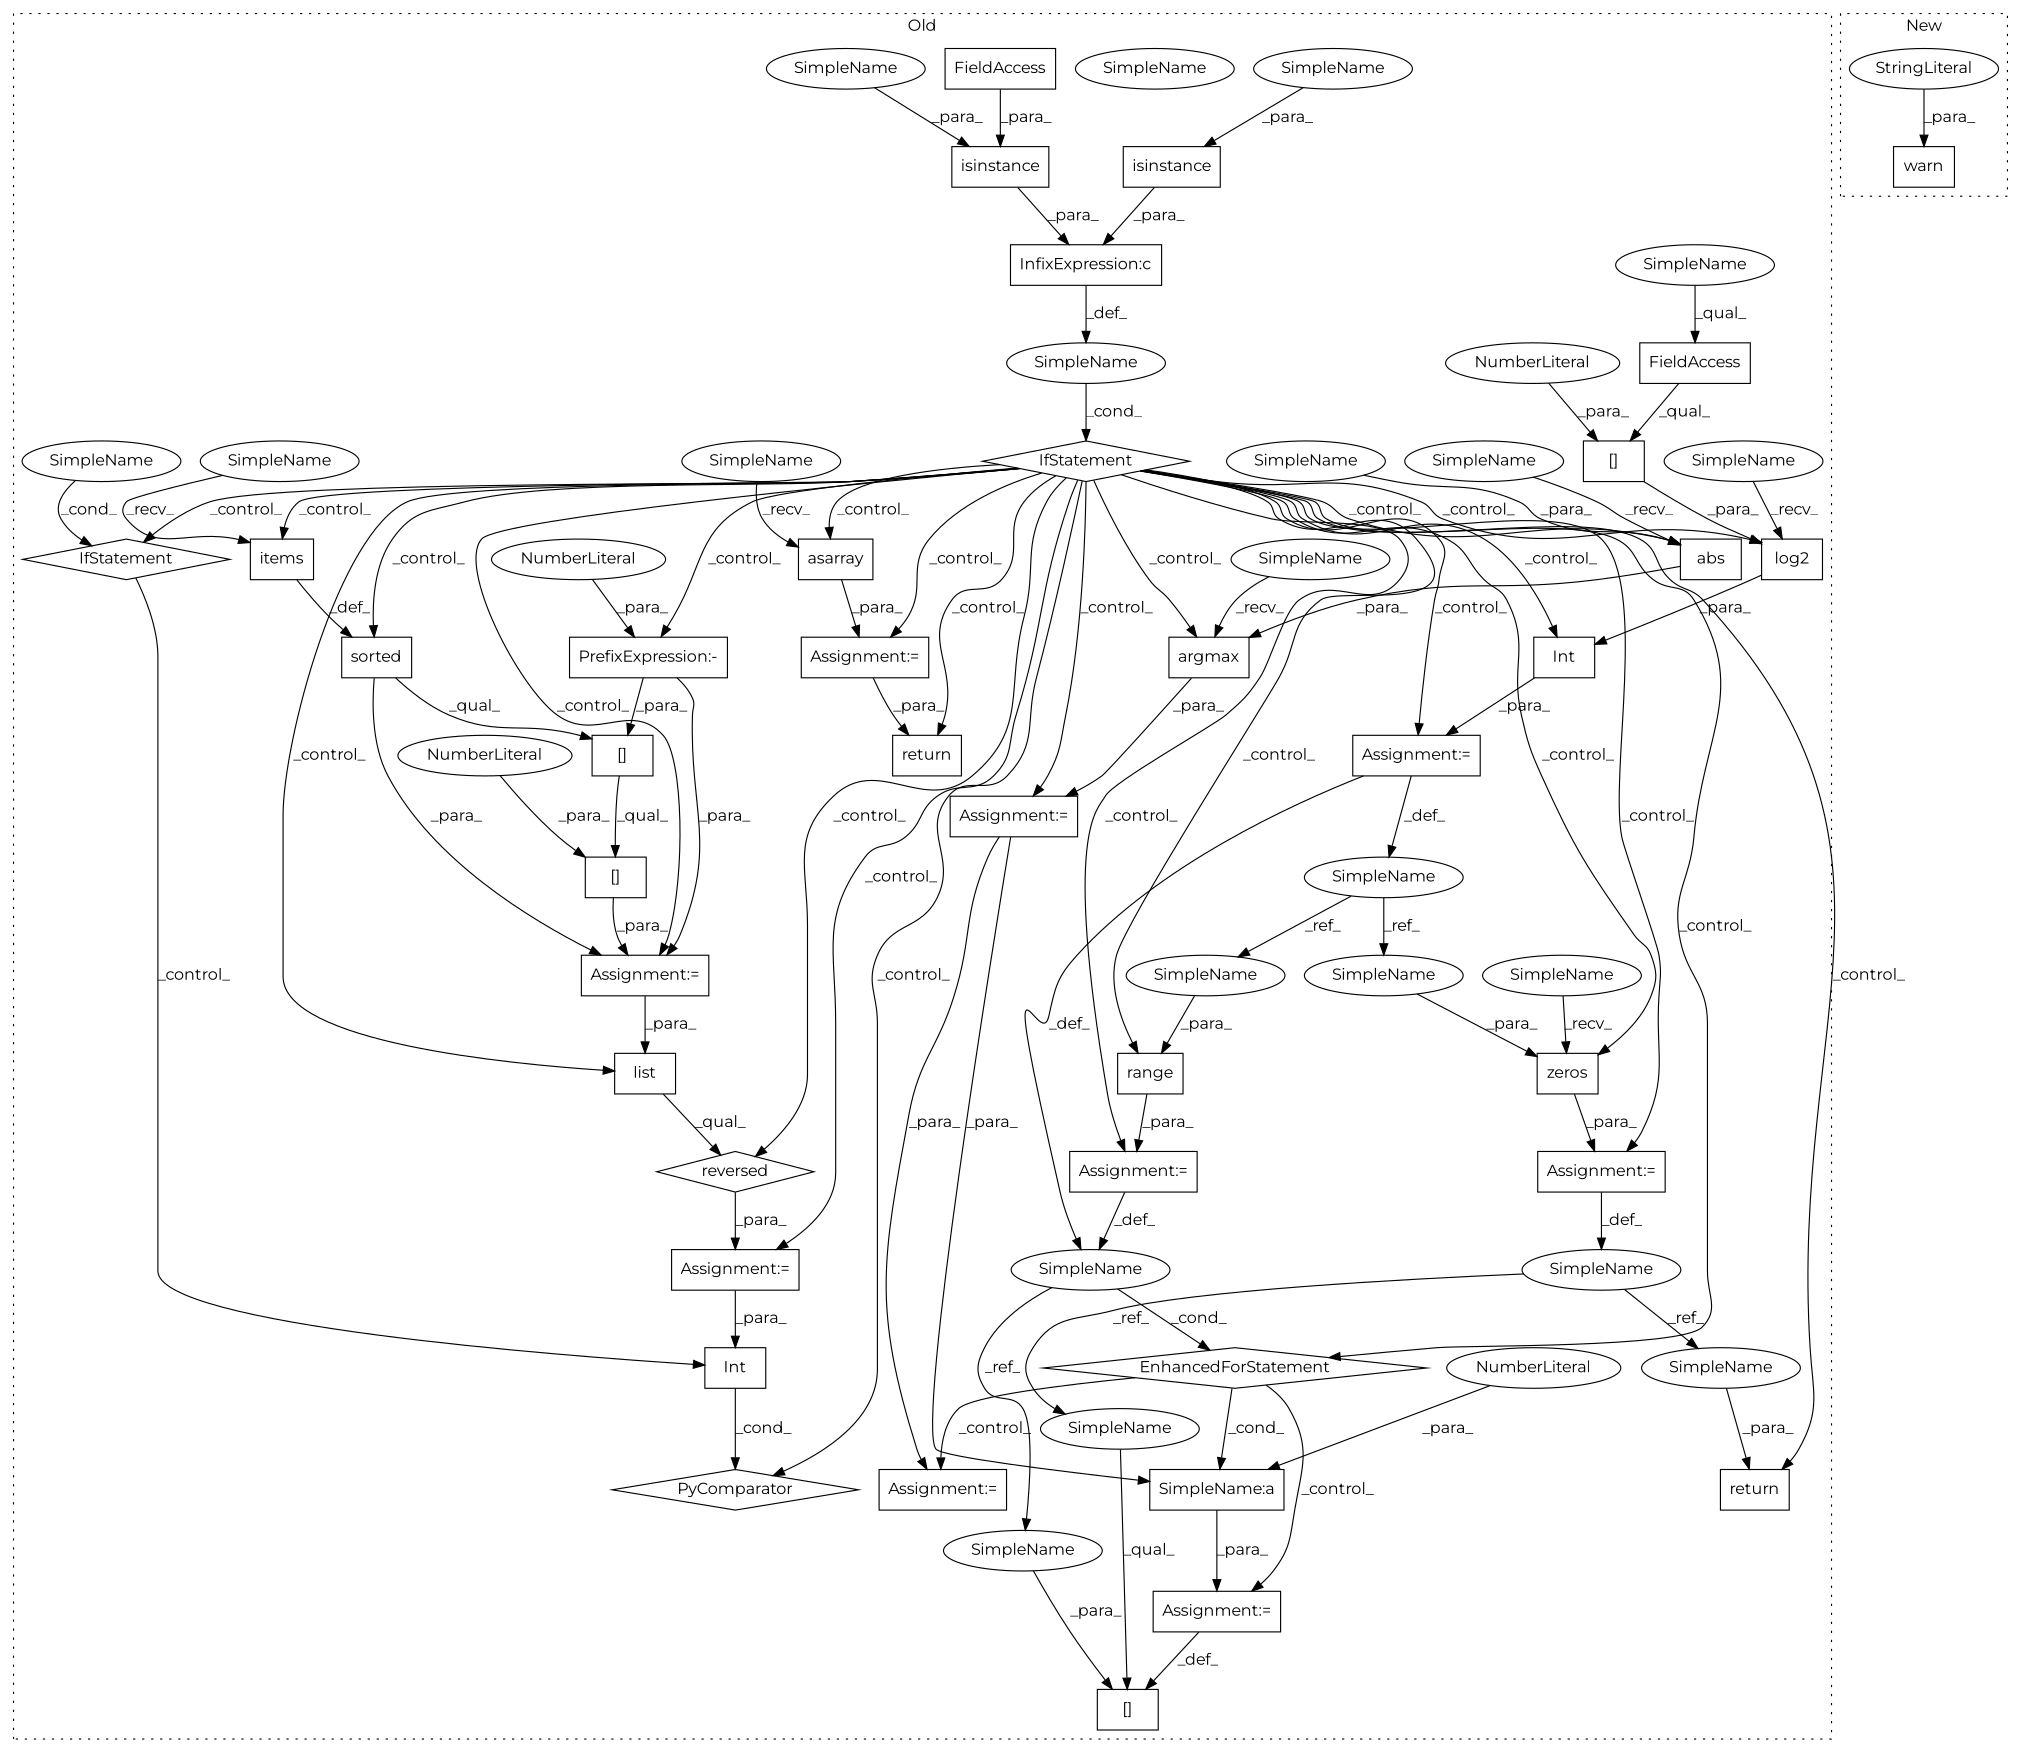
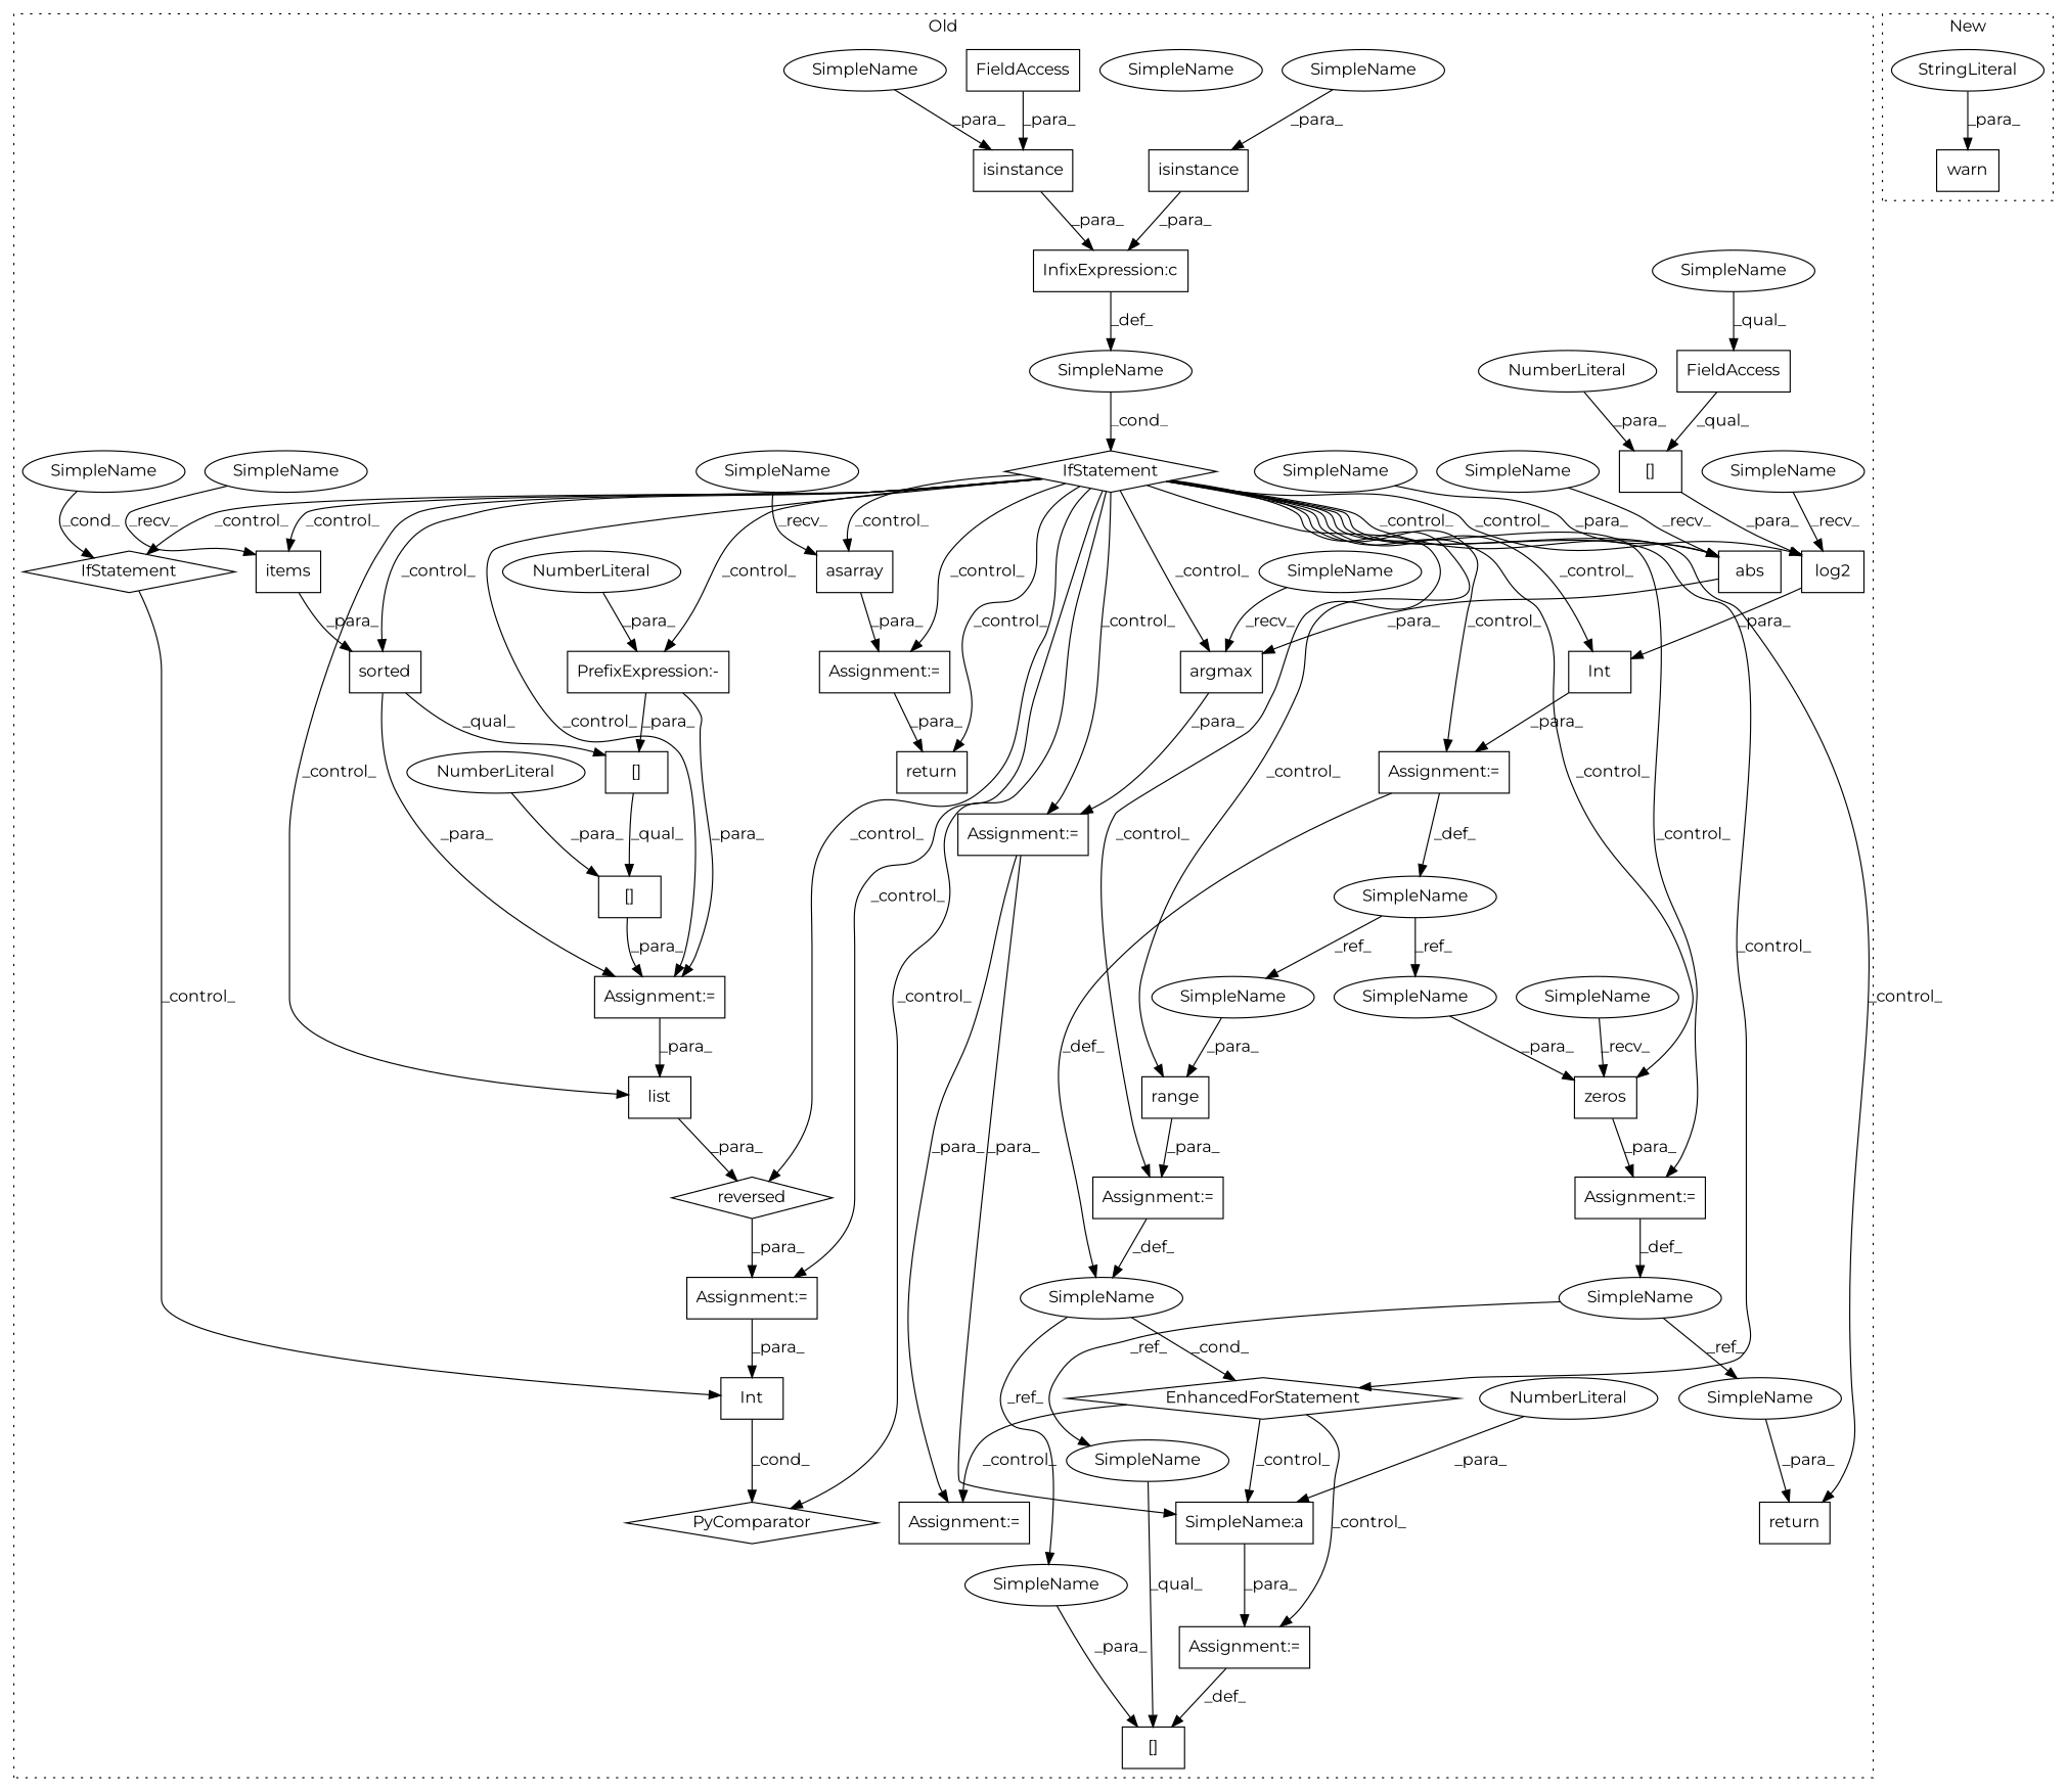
  digraph {
    fontname=Montserrat
    node [a=42 fontname=Montserrat l=1 s=8927 shape=box]
    edge [fontname=Montserrat]
    n1 [a=2 l="2,1" label="[]" s="9217,9220"]
    n2 [a=7 label="Assignment:=" s=9109]
    n3 [a=41 l=7 label=return s=9260]
    n4 [label=SimpleName s=9108 shape=ellipse]
    n5 [a=7 l="57,2" label="Assignment:=" s="9132,9205"]
    n6 [a=70 l="57,2" label=EnhancedForStatement s="9132,9205" shape=diamond]
    n7 [a=32 l="6,1" label=range s="9197,9204"]
    n8 [label=SimpleName s=9193 shape=ellipse]
    n9 [a=27 l=3 label="SimpleName:a" s=9224]
    n10 [a=34 label=NumberLiteral s=9227 shape=ellipse]
    n11 [a=27 l=4 label="InfixExpression:c" s=8707]
    n12 [a=32 l="21,-5" label=asarray s="8836,8980"]
    n13 [a=32 l="5,1" label=log2 s="9025,9051"]
    n14 [a=2 l="19,1" label="[]" s="9030,9050"]
    n15 [a=34 label=NumberLiteral s=9049 shape=ellipse]
    n16 [label=SimpleName shape=ellipse l="" s=""]
    n17 [a=32 l="11,1" label=isinstance s="8678,8706"]
    n18 [a=32 l="4,1" label=abs s="9082,9098"]
    n19 [a=32 l="5,1" label=list s="8943,8961"]
    n20 [a=32 l="11,1" label=isinstance s="8711,8746"]
    n21 [a=38 label="PrefixExpression:-" s=8814]
    n22 [a=34 label=NumberLiteral s=8815 shape=ellipse]
    n23 [a=2 l="47,1" label="[]" s="8771,8819"]
    n24 [a=34 label=NumberLiteral s=8818 shape=ellipse]
    n25 [a=2 l="43,1" label="[]" s="8771,8816"]
    n26 [a=32 l="6,1" label=zeros s="9116,9123"]
    n27 [label=SimpleName s=9013 shape=ellipse]
    n28 [a=32 l="4,1" label=Int s="9015,9052"]
    n29 [a=113 l=45 label=PyComparator shape=diamond]
    n30 [a=32 l="7,1" label=sorted s="8771,8812"]
    n31 [a=32 l="7,1" label=argmax s="9069,9099"]
    n32 [a=22 l=18 label=FieldAccess s=9030]
    n33 [a=22 l=4 label=FieldAccess s=8702]
    n34 [a=25 l="4,2" label=IfStatement s="8674,8747" shape=diamond]
    n35 [a=7 label="Assignment:=" s=9062]
    n36 [a=25 l=45 label=IfStatement shape=diamond]
    n37 [a=32 l="4,1" label=Int s="8857,8862"]
    n38 [l=5 label=SimpleName s=8967 shape=ellipse]
    n39 [a=7 label="Assignment:=" s=8770]
    n40 [a=7 l=3 label="Assignment:=" s=9240]
    n41 [a=7 l=45 label="Assignment:="]
    n42 [a=7 label="Assignment:=" s=9014]
    n43 [a=7 label="Assignment:=" s=9221]
    n44 [a=7 label="Assignment:=" s=8829]
    n45 [a=32 l=7 label=items s=8791]
    n46 [a=41 l=7 label=return s=8983]
    n47 [a=32 l="9,1" label=reversed s="8934,8962" shape=diamond]
    n48 [label=SimpleName s=9203 shape=ellipse]
    n49 [label=SimpleName s=9122 shape=ellipse]
    n50 [label=SimpleName s=9219 shape=ellipse]
    n51 [l=12 label=SimpleName s=8722 shape=ellipse]
    n52 [l=12 label=SimpleName s=9030 shape=ellipse]
    n53 [l=12 label=SimpleName s=9086 shape=ellipse]
    n54 [l=12 label=SimpleName s=8778 shape=ellipse]
    n55 [l=12 label=SimpleName s=8689 shape=ellipse]
    n56 [l=5 label=SimpleName s=9110 shape=ellipse]
    n57 [l=5 label=SimpleName s=9076 shape=ellipse]
    n58 [l=5 label=SimpleName s=8830 shape=ellipse]
    n59 [l=5 label=SimpleName s=9063 shape=ellipse]
    n60 [l=5 label=SimpleName s=9019 shape=ellipse]
    n61 [l=5 label=SimpleName s=8967 shape=ellipse]
    n62 [label=SimpleName s=9267 shape=ellipse]
    n63 [label=SimpleName s=9217 shape=ellipse]
    n64 [a=32 l="5,1" label=warn s="8728,8885"]
    n65 [a=45 l=133 label=StringLiteral s=8733 shape=ellipse]
    subgraph cluster_1 {
      label=Old
      style=dotted
      n1
      n2
      n3
      n4
      n5
      n6
      n7
      n8
      n9
      n10
      n11
      n12
      n13
      n14
      n15
      n16
      n17
      n18
      n19
      n20
      n21
      n22
      n23
      n24
      n25
      n26
      n27
      n28
      n29
      n30
      n31
      n32
      n33
      n34
      n35
      n36
      n37
      n38
      n39
      n40
      n41
      n42
      n43
      n44
      n45
      n46
      n47
      n48
      n49
      n50
      n51
      n52
      n53
      n54
      n55
      n56
      n57
      n58
      n59
      n60
      n61
      n62
      n63
    }
    subgraph cluster_2 {
      label=New
      style=dotted
      n64
      n65
    }
    n2 -> n4 [label=_def_]
    n4 -> n62 [label=_ref_]
    n4 -> n63 [label=_ref_]
    n5 -> n8 [label=_def_]
-   n6 -> n9 [label=_cond_]
+   n6 -> n9 [label=_control_]
    n6 -> n40 [label=_control_]
    n6 -> n43 [label=_control_]
    n7 -> n5 [label=_para_]
    n8 -> n6 [label=_cond_]
    n8 -> n50 [label=_ref_]
    n9 -> n43 [label=_para_]
    n10 -> n9 [label=_para_]
    n11 -> n16 [label=_def_]
    n12 -> n44 [label=_para_]
    n13 -> n28 [label=_para_]
    n14 -> n13 [label=_para_]
    n15 -> n14 [label=_para_]
    n16 -> n34 [label=_cond_]
    n17 -> n11 [label=_para_]
    n18 -> n31 [label=_para_]
-   n19 -> n47 [label=_qual_]
+   n19 -> n47 [label=_para_]
    n20 -> n11 [label=_para_]
    n21 -> n25 [label=_para_]
    n21 -> n39 [label=_para_]
    n22 -> n21 [label=_para_]
    n23 -> n39 [label=_para_]
    n24 -> n23 [label=_para_]
    n25 -> n23 [label=_qual_]
    n26 -> n2 [label=_para_]
    n27 -> n48 [label=_ref_]
    n27 -> n49 [label=_ref_]
    n28 -> n42 [label=_para_]
    n30 -> n25 [label=_qual_]
    n30 -> n39 [label=_para_]
    n31 -> n35 [label=_para_]
    n32 -> n14 [label=_qual_]
    n33 -> n17 [label=_para_]
    n34 -> n2 [label=_control_]
    n34 -> n3 [label=_control_]
    n34 -> n5 [label=_control_]
    n34 -> n6 [label=_control_]
    n34 -> n7 [label=_control_]
    n34 -> n12 [label=_control_]
    n34 -> n13 [label=_control_]
    n34 -> n18 [label=_control_]
    n34 -> n19 [label=_control_]
    n34 -> n21 [label=_control_]
    n34 -> n26 [label=_control_]
    n34 -> n28 [label=_control_]
    n34 -> n29 [label=_control_]
    n34 -> n30 [label=_control_]
    n34 -> n31 [label=_control_]
    n34 -> n35 [label=_control_]
    n34 -> n36 [label=_control_]
    n34 -> n39 [label=_control_]
    n34 -> n41 [label=_control_]
    n34 -> n42 [label=_control_]
    n34 -> n44 [label=_control_]
    n34 -> n45 [label=_control_]
    n34 -> n46 [label=_control_]
    n34 -> n47 [label=_control_]
    n35 -> n9 [label=_para_]
    n35 -> n40 [label=_para_]
    n36 -> n37 [label=_control_]
    n37 -> n29 [label=_cond_]
    n39 -> n19 [label=_para_]
    n41 -> n37 [label=_para_]
    n42 -> n8 [label=_def_]
    n42 -> n27 [label=_def_]
    n43 -> n1 [label=_def_]
    n44 -> n46 [label=_para_]
-   n45 -> n30 [label=_def_]
+   n45 -> n30 [label=_para_]
    n47 -> n41 [label=_para_]
    n48 -> n7 [label=_para_]
    n49 -> n26 [label=_para_]
    n50 -> n1 [label=_para_]
    n51 -> n20 [label=_para_]
    n52 -> n32 [label=_qual_]
    n53 -> n18 [label=_para_]
    n54 -> n45 [label=_recv_]
    n55 -> n17 [label=_para_]
    n56 -> n26 [label=_recv_]
    n57 -> n18 [label=_recv_]
    n58 -> n12 [label=_recv_]
    n59 -> n31 [label=_recv_]
    n60 -> n13 [label=_recv_]
    n61 -> n36 [label=_cond_]
    n62 -> n3 [label=_para_]
    n63 -> n1 [label=_qual_]
    n65 -> n64 [label=_para_]
  }
